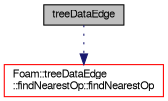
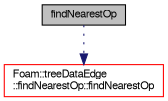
  digraph {
    rankdir=TB
    node [fontname=FreeSans fontsize=10 shape=record]
-   n1 [color=black fillcolor=grey75 fontcolor=black height=0.2 label=treeDataEdge style=filled width=0.4]
+   n1 [color=black fillcolor=grey75 fontcolor=black height=0.2 label=findNearestOp style=filled width=0.4]
    n2 [color=red height=0.2 label="Foam::treeDataEdge\l::findNearestOp::findNearestOp" width=0.4]
    n1 -> n2 [color=midnightblue fontname=FreeSans fontsize=10 labelfontname=FreeSans labelfontsize=10 style=dotted arrowhead=normal]
  }
